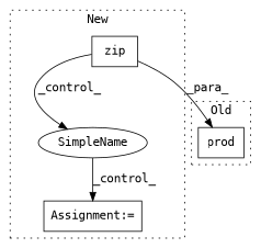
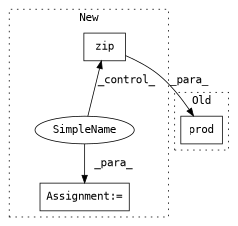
  digraph {
    fontname="DejaVu Sans Mono"
    node [a=32 fontname="DejaVu Sans Mono" shape=box]
    edge [fontname="DejaVu Sans Mono"]
    n1 [l="4,1" label=zip s="1533,1560"]
    n2 [a=7 l="73,2" label="Assignment:=" s="1452,1561"]
    n3 [a=42 label=SimpleName shape=ellipse]
    n4 [l="5,1" label=prod s="1570,1613"]
    subgraph cluster_1 {
      label=New
      style=dotted
      n1
      n2
      n3
    }
    subgraph cluster_2 {
      label=Old
      style=dotted
      n4
    }
    n1 -> n4 [label=_para_]
-   n1 -> n3 [label=_control_]
-   n3 -> n2 [label=_control_]
+   n3 -> n1 [label=_control_]
+   n3 -> n2 [label=_para_]
  }
